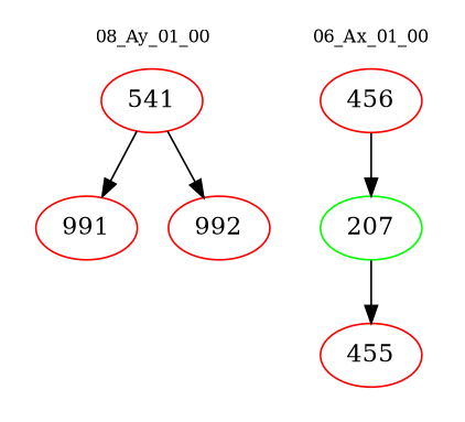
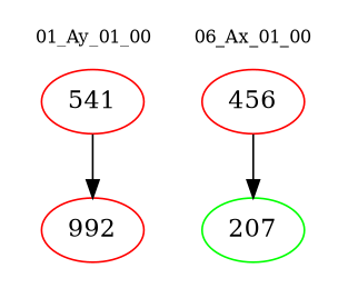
  digraph {
    node [color=red]
    edge [color=black]
    n1 [label=541]
-   n2 [label=991]
    n3 [label=992]
    n4 [color=green label=207]
-   n5 [label=455]
    n6 [label=456]
    subgraph cluster_1 {
      color=white
      fontsize=10
-     label="08_Ay_01_00"
+     label="01_Ay_01_00"
      n1
-     n2
      n3
    }
    subgraph cluster_2 {
      color=white
      fontsize=10
      label="06_Ax_01_00"
      n4
-     n5
      n6
    }
-   n1 -> n2
    n1 -> n3
-   n4 -> n5
    n6 -> n4
  }
